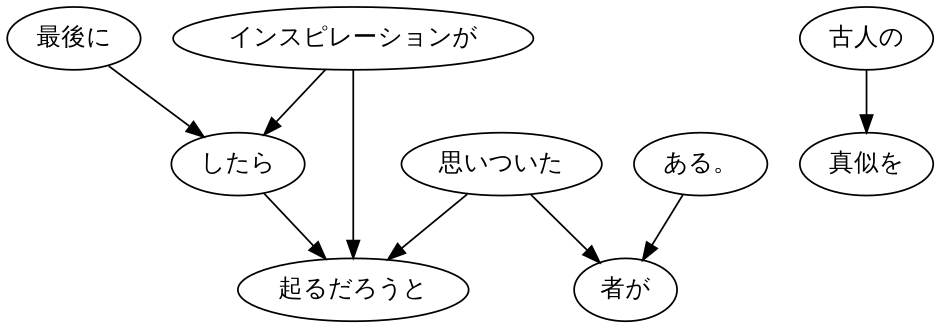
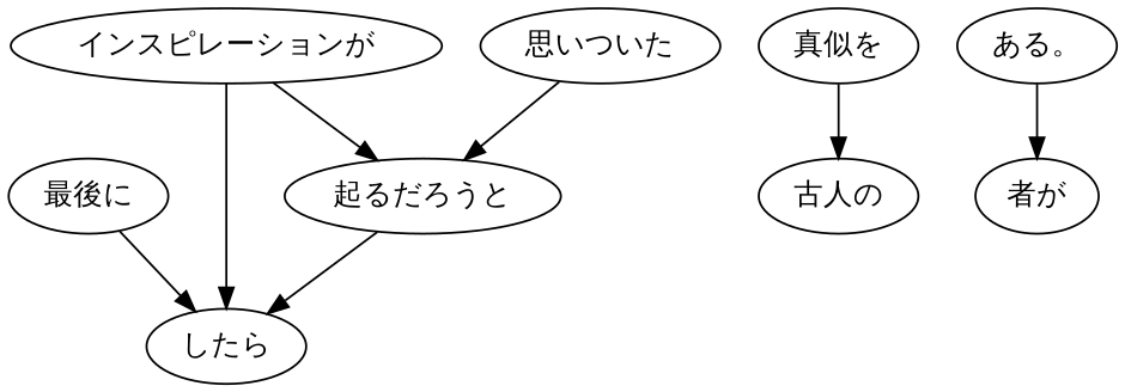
  digraph {
    n1 [label="最後に"]
    n2 [label="したら"]
    n3 [label="起るだろうと"]
    n4 [label="古人の"]
    n5 [label="真似を"]
    n6 [label="インスピレーションが"]
    n7 [label="思いついた"]
    n8 [label="者が"]
    n9 [label="ある。"]
    n1 -> n2
-   n2 -> n3
-   n4 -> n5
+   n3 -> n2
+   n5 -> n4
    n6 -> n2
    n6 -> n3
    n7 -> n3
-   n7 -> n8
    n9 -> n8
  }
